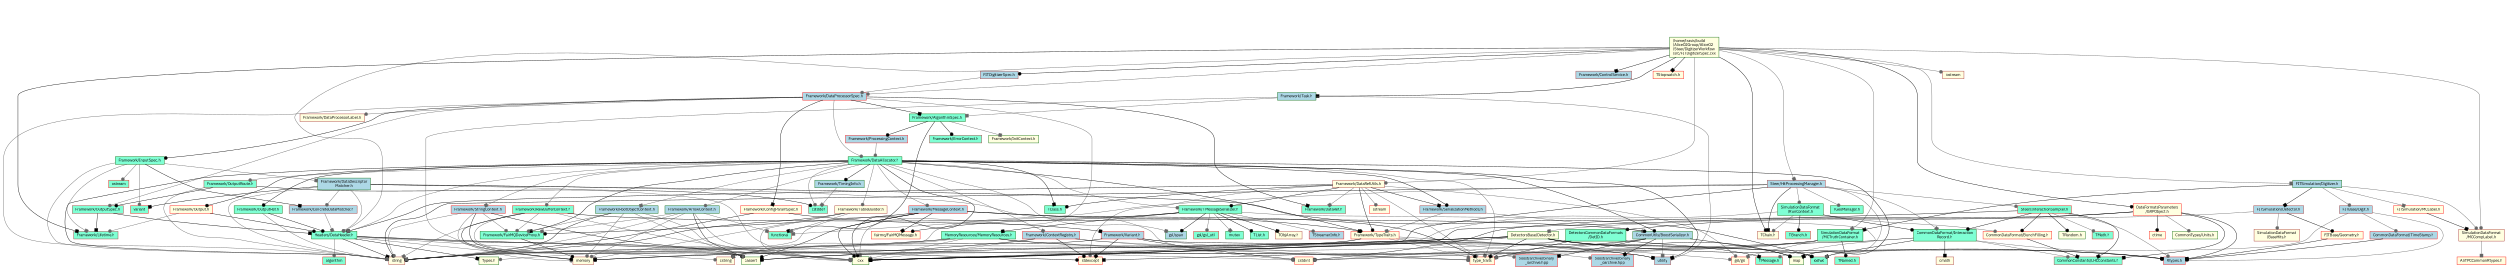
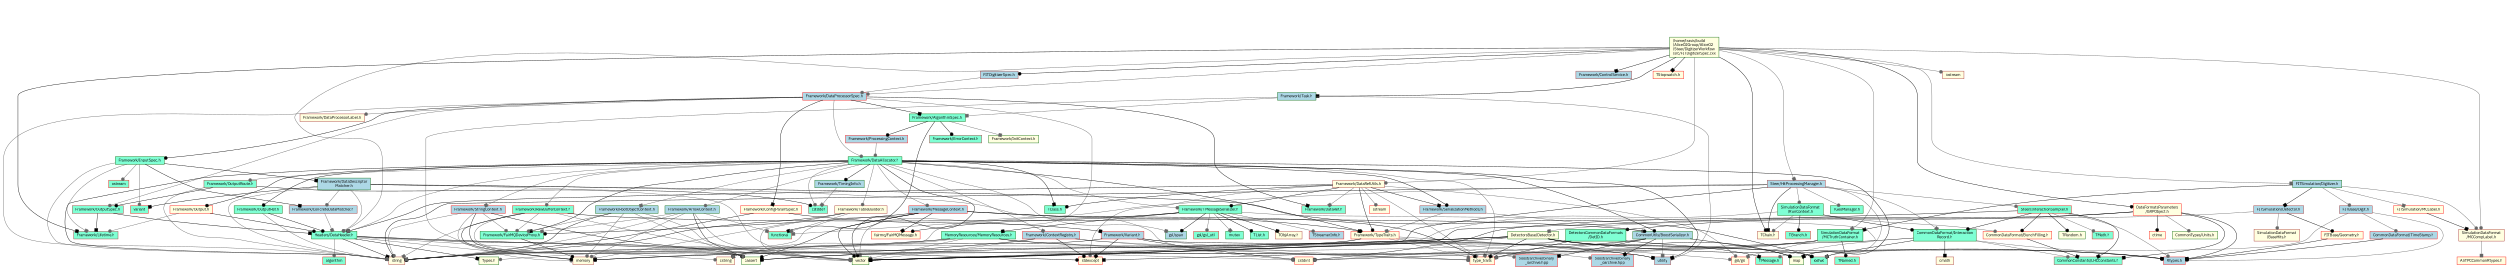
  digraph {
    fontname="IBM Plex Sans"
    node [color=red fillcolor=lightyellow fontname="IBM Plex Sans" fontsize=10 shape=record style=filled]
    edge [arrowhead=dot color=gray40 fontname="IBM Plex Sans" fontsize=10 labelfontname=Helvetica labelfontsize=10 style=solid]
    n1 [color=darkgreen fontcolor=black height=0.2 label="/home/travis/build\l/AliceO2Group/AliceO2\l/Steer/DigitizerWorkflow\l/src/FITDigitizerSpec.cxx" width=0.4]
    n2 [color=brown fillcolor=lightblue height=0.2 label="FITDigitizerSpec.h" width=0.4]
    n3 [fillcolor=lightblue height=0.2 label="Framework/DataProcessorSpec.h" width=0.4]
    n4 [color=darkgreen fillcolor=aquamarine height=0.2 label="Headers/DataHeader.h" width=0.4]
    n5 [color=brown fillcolor=aquamarine height=0.2 label="Framework/Lifetime.h" width=0.4]
    n6 [color=brown fillcolor=lightblue height=0.2 label="Framework/ControlService.h" width=0.4]
    n7 [color=brown height=0.2 label="Framework/DataRefUtils.h" width=0.4]
    n8 [height=0.2 label="TStopwatch.h" width=0.4]
    n9 [color=brown fillcolor=lightblue height=0.2 label="Steer/HitProcessingManager.h" width=0.4]
    n10 [color=brown height=0.2 label="TChain.h" width=0.4]
    n11 [color=darkgreen fillcolor=lightblue height=0.2 label="FITSimulation/Digitizer.h" width=0.4]
    n12 [color=darkgreen fillcolor=aquamarine height=0.2 label="SimulationDataFormat\l/MCTruthContainer.h" width=0.4]
    n13 [color=brown height=0.2 label="SimulationDataFormat\l/MCCompLabel.h" width=0.4]
    n14 [color=darkgreen fillcolor=lightblue height=0.2 label="Framework/Task.h" width=0.4]
    n15 [color=brown height=0.2 label=iostream width=0.4]
    n16 [height=0.2 label="DataFormatsParameters\l/GRPObject.h" width=0.4]
    n17 [color=darkgreen fillcolor=aquamarine height=0.2 label="Framework/AlgorithmSpec.h" width=0.4]
    n18 [color=darkgreen fillcolor=aquamarine height=0.2 label="Framework/DataAllocator.h" width=0.4]
    n19 [color=brown height=0.2 label=string width=0.4]
-   n20 [color=darkgreen height=0.2 label=cxx width=0.4]
+   n20 [color=darkgreen height=0.2 label=vector width=0.4]
    n21 [color=brown fillcolor=aquamarine height=0.2 label="Framework/OutputSpec.h" width=0.4]
    n22 [height=0.2 label="Framework/ConfigParamSpec.h" width=0.4]
    n23 [color=brown height=0.2 label="Framework/DataProcessorLabel.h" width=0.4]
    n24 [color=brown fillcolor=aquamarine height=0.2 label="Framework/DataRef.h" width=0.4]
    n25 [color=darkgreen fillcolor=aquamarine height=0.2 label="Framework/InputSpec.h" width=0.4]
    n26 [height=0.2 label=stdexcept width=0.4]
    n27 [color=darkgreen height=0.2 label=cassert width=0.4]
    n28 [color=brown height=0.2 label=memory width=0.4]
    n29 [height=0.2 label=cstdint width=0.4]
    n30 [color=brown height=0.2 label=cstring width=0.4]
    n31 [fillcolor=aquamarine height=0.2 label=algorithm width=0.4]
    n32 [color=darkgreen height=0.2 label="Types.h" width=0.4]
    n33 [height=0.2 label=type_traits width=0.4]
    n34 [height=0.2 label="Framework/TypeTraits.h" width=0.4]
    n35 [color=darkgreen fillcolor=aquamarine height=0.2 label="Framework/TMessageSerializer.h" width=0.4]
    n36 [color=brown fillcolor=lightblue height=0.2 label="Framework/SerializationMethods.h" width=0.4]
    n37 [color=darkgreen fillcolor=aquamarine height=0.2 label="TClass.h" width=0.4]
    n38 [height=0.2 label="gsl/gsl" width=0.4]
    n39 [height=0.2 label=sstream width=0.4]
    n40 [fillcolor=aquamarine height=0.2 label=functional width=0.4]
    n41 [color=darkgreen height=0.2 label=map width=0.4]
    n42 [color=darkgreen fillcolor=aquamarine height=0.2 label="CommonDataFormat/Interaction\lRecord.h" width=0.4]
    n43 [color=darkgreen fillcolor=aquamarine height=0.2 label="SimulationDataFormat\l/RunContext.h" width=0.4]
    n44 [fillcolor=aquamarine height=0.2 label="Steer/InteractionSampler.h" width=0.4]
    n45 [color=darkgreen fillcolor=aquamarine height=0.2 label="TGeoManager.h" width=0.4]
    n46 [color=brown fillcolor=lightblue height=0.2 label="FITBase/Digit.h" width=0.4]
    n47 [color=brown fillcolor=lightblue height=0.2 label="FITSimulation/Detector.h" width=0.4]
    n48 [height=0.2 label="FITSimulation/MCLabel.h" width=0.4]
    n49 [fillcolor=aquamarine height=0.2 label="TNamed.h" width=0.4]
    n50 [height=0.2 label="AliTPCCommonRtypes.h" width=0.4]
    n51 [color=brown fillcolor=lightblue height=0.2 label=utility width=0.4]
    n52 [fillcolor=lightblue height=0.2 label="Rtypes.h" width=0.4]
    n53 [color=brown fillcolor=aquamarine height=0.2 label="CommonConstants/LHCConstants.h" width=0.4]
    n54 [height=0.2 label=ctime width=0.4]
    n55 [color=darkgreen height=0.2 label="CommonTypes/Units.h" width=0.4]
    n56 [color=darkgreen fillcolor=aquamarine height=0.2 label="DetectorsCommonDataFormats\l/DetID.h" width=0.4]
    n57 [fillcolor=lightblue height=0.2 label="Framework/ProcessingContext.h" width=0.4]
    n58 [color=brown fillcolor=aquamarine height=0.2 label="Framework/ErrorContext.h" width=0.4]
    n59 [color=darkgreen height=0.2 label="Framework/InitContext.h" width=0.4]
    n60 [fillcolor=lightblue height=0.2 label="Framework/ContextRegistry.h" width=0.4]
    n61 [fillcolor=lightblue height=0.2 label="Framework/MessageContext.h" width=0.4]
    n62 [color=darkgreen fillcolor=aquamarine height=0.2 label="Framework/FairMQDeviceProxy.h" width=0.4]
    n63 [color=darkgreen fillcolor=lightblue height=0.2 label="Framework/RootObjectContext.h" width=0.4]
    n64 [fillcolor=lightblue height=0.2 label="Framework/StringContext.h" width=0.4]
    n65 [color=darkgreen fillcolor=lightblue height=0.2 label="Framework/ArrowContext.h" width=0.4]
    n66 [fillcolor=aquamarine height=0.2 label="Framework/RawBufferContext.h" width=0.4]
    n67 [color=darkgreen fillcolor=lightblue height=0.2 label="CommonUtils/BoostSerializer.h" width=0.4]
    n68 [height=0.2 label="Framework/Output.h" width=0.4]
    n69 [color=darkgreen fillcolor=aquamarine height=0.2 label="Framework/OutputRef.h" width=0.4]
    n70 [color=brown fillcolor=aquamarine height=0.2 label="Framework/OutputRoute.h" width=0.4]
    n71 [color=brown fillcolor=aquamarine height=0.2 label=cstddef width=0.4]
    n72 [color=darkgreen fillcolor=lightblue height=0.2 label="Framework/TimingInfo.h" width=0.4]
    n73 [color=darkgreen fillcolor=lightblue height=0.2 label="gsl/span" width=0.4]
    n74 [color=brown height=0.2 label="Framework/TableBuilder.h" width=0.4]
    n75 [fillcolor=lightblue height=0.2 label="Framework/Variant.h" width=0.4]
    n76 [color=brown fillcolor=lightblue height=0.2 label="Framework/ConcreteDataMatcher.h" width=0.4]
    n77 [color=darkgreen fillcolor=lightblue height=0.2 label="Framework/DataDescriptor\lMatcher.h" width=0.4]
    n78 [fillcolor=aquamarine height=0.2 label=variant width=0.4]
    n79 [fillcolor=aquamarine height=0.2 label=ostream width=0.4]
    n80 [height=0.2 label="fairmq/FairMQMessage.h" width=0.4]
    n81 [fillcolor=lightblue height=0.2 label="boost/archive/binary\l_iarchive.hpp" width=0.4]
    n82 [fillcolor=lightblue height=0.2 label="boost/archive/binary\l_oarchive.hpp" width=0.4]
    n83 [color=darkgreen fillcolor=aquamarine height=0.2 label="TList.h" width=0.4]
    n84 [fillcolor=aquamarine height=0.2 label="TMessage.h" width=0.4]
    n85 [color=brown height=0.2 label="TObjArray.h" width=0.4]
    n86 [fillcolor=lightblue height=0.2 label="TStreamerInfo.h" width=0.4]
    n87 [fillcolor=aquamarine height=0.2 label="gsl/gsl_util" width=0.4]
    n88 [color=darkgreen fillcolor=aquamarine height=0.2 label=mutex width=0.4]
    n89 [color=darkgreen fillcolor=aquamarine height=0.2 label="MemoryResources/MemoryResources.h" width=0.4]
    n90 [color=brown fillcolor=aquamarine height=0.2 label=iosfwd width=0.4]
    n91 [color=brown height=0.2 label=cmath width=0.4]
    n92 [fillcolor=aquamarine height=0.2 label="TBranch.h" width=0.4]
    n93 [height=0.2 label="CommonDataFormat/BunchFilling.h" width=0.4]
    n94 [fillcolor=aquamarine height=0.2 label="TMath.h" width=0.4]
    n95 [color=darkgreen height=0.2 label="TRandom.h" width=0.4]
    n96 [fillcolor=lightblue height=0.2 label="CommonDataFormat/TimeStamp.h" width=0.4]
    n97 [color=brown height=0.2 label="SimulationDataFormat\l/BaseHits.h" width=0.4]
    n98 [color=darkgreen height=0.2 label="DetectorsBase/Detector.h" width=0.4]
    n99 [height=0.2 label="FITBase/Geometry.h" width=0.4]
    n1 -> n2 [color=black]
    n1 -> n3
    n1 -> n4
    n1 -> n5 [arrowhead=box color=black]
    n1 -> n6 [arrowhead=box color=black]
    n1 -> n7
    n1 -> n8 [arrowhead=box color=black]
    n1 -> n9 [arrowhead=box]
    n1 -> n10 [color=black]
    n1 -> n11 [arrowhead=box]
    n1 -> n12 [arrowhead=box]
    n1 -> n13
    n1 -> n14 [arrowhead=box color=black]
    n1 -> n15
    n1 -> n16 [color=black]
    n2 -> n3
    n3 -> n17 [arrowhead=box color=black]
    n3 -> n18
    n3 -> n19 [arrowhead=box]
    n3 -> n20 [arrowhead=box]
    n3 -> n21
    n3 -> n22 [arrowhead=box color=black]
    n3 -> n23
    n3 -> n24 [arrowhead=box color=black]
    n3 -> n25 [color=black]
    n4 -> n19 [arrowhead=box color=black]
    n4 -> n26 [color=black]
    n4 -> n27 [color=black]
    n4 -> n28
    n4 -> n29
    n4 -> n30
    n4 -> n31
    n4 -> n32 [arrowhead=box color=black]
    n7 -> n4 [arrowhead=box color=black]
    n7 -> n24 [arrowhead=box]
    n7 -> n26
    n7 -> n33 [arrowhead=box]
    n7 -> n34 [color=black]
    n7 -> n35 [color=black]
    n7 -> n36 [arrowhead=box color=black]
    n7 -> n37 [color=black]
    n7 -> n38
    n7 -> n39
    n9 -> n10 [arrowhead=box color=black]
    n9 -> n19 [color=black]
    n9 -> n20 [arrowhead=box color=black]
    n9 -> n40 [arrowhead=box]
    n9 -> n41 [arrowhead=box]
    n9 -> n42 [arrowhead=box]
    n9 -> n43
    n9 -> n44
    n9 -> n45
    n11 -> n12 [arrowhead=box color=black]
    n11 -> n13
    n11 -> n46
    n11 -> n47 [arrowhead=box color=black]
    n11 -> n48 [arrowhead=box]
    n12 -> n26 [arrowhead=box color=black]
    n12 -> n27 [arrowhead=box]
    n12 -> n33
    n12 -> n38 [arrowhead=box]
    n12 -> n49 [color=black]
    n13 -> n50 [arrowhead=box]
    n14 -> n17 [arrowhead=box]
    n14 -> n28
    n14 -> n51 [arrowhead=box]
    n16 -> n29 [color=black]
    n16 -> n52 [arrowhead=box color=black]
    n16 -> n53 [arrowhead=box color=black]
    n16 -> n54 [color=black]
    n16 -> n55
    n16 -> n56 [color=black]
    n17 -> n40 [arrowhead=box color=black]
    n17 -> n57 [color=black]
    n17 -> n58 [color=black]
    n17 -> n59 [arrowhead=box]
    n18 -> n4 [arrowhead=box]
    n18 -> n19 [arrowhead=box color=black]
    n18 -> n20 [color=black]
    n18 -> n33 [arrowhead=box]
    n18 -> n34 [color=black]
    n18 -> n35
    n18 -> n36 [color=black]
    n18 -> n37 [arrowhead=box color=black]
    n18 -> n41 [arrowhead=box color=black]
    n18 -> n51 [arrowhead=box color=black]
    n18 -> n60 [arrowhead=box]
    n18 -> n61
    n18 -> n62 [arrowhead=box color=black]
    n18 -> n63 [arrowhead=box]
    n18 -> n64 [arrowhead=box]
    n18 -> n65
    n18 -> n66
    n18 -> n67 [color=black]
    n18 -> n68 [color=black]
    n18 -> n69 [color=black]
    n18 -> n70
    n18 -> n71
    n18 -> n72 [color=black]
    n18 -> n73 [arrowhead=box]
    n18 -> n74
    n21 -> n4 [arrowhead=box color=black]
    n21 -> n5 [arrowhead=box color=black]
    n22 -> n19 [color=black]
    n22 -> n75 [arrowhead=box color=black]
    n25 -> n5 [arrowhead=box]
    n25 -> n19
    n25 -> n76 [arrowhead=box color=black]
-   n25 -> n77 [arrowhead=box]
+   n25 -> n77 [arrowhead=box color=black]
    n25 -> n78
    n25 -> n79
    n34 -> n20 [color=black]
    n34 -> n28
    n34 -> n33
    n34 -> n38
    n34 -> n81
    n34 -> n82
    n35 -> n28
    n35 -> n73 [color=black]
    n35 -> n80 [color=black]
    n35 -> n83 [color=black]
    n35 -> n84
    n35 -> n85 [arrowhead=box color=black]
    n35 -> n86
    n35 -> n87
    n35 -> n88 [arrowhead=box]
    n35 -> n89 [arrowhead=box color=black]
    n36 -> n34 [arrowhead=box]
    n36 -> n67
    n42 -> n29 [color=black]
    n42 -> n52
    n42 -> n53
    n42 -> n90 [arrowhead=box color=black]
    n42 -> n91 [arrowhead=box color=black]
    n43 -> n10
    n43 -> n20 [arrowhead=box]
    n43 -> n42 [color=black]
    n43 -> n92 [color=black]
    n43 -> n93
    n44 -> n20 [color=black]
    n44 -> n42 [color=black]
    n44 -> n52
    n44 -> n53 [arrowhead=box color=black]
    n44 -> n93 [color=black]
    n44 -> n94
    n44 -> n95 [color=black]
    n46 -> n52
    n46 -> n90
    n46 -> n96
    n47 -> n97
    n47 -> n98 [arrowhead=box]
    n47 -> n99 [color=black]
    n48 -> n13 [arrowhead=box color=black]
    n56 -> n27 [arrowhead=box]
    n56 -> n29 [arrowhead=box]
    n56 -> n33 [color=black]
    n56 -> n52 [arrowhead=box color=black]
    n57 -> n18
    n60 -> n19 [arrowhead=box color=black]
    n60 -> n20 [arrowhead=box]
    n60 -> n26 [color=black]
    n60 -> n33
    n60 -> n51
    n61 -> n19
    n61 -> n20 [color=black]
    n61 -> n27 [color=black]
    n61 -> n33 [color=black]
    n61 -> n34 [arrowhead=box color=black]
    n61 -> n62 [color=black]
    n61 -> n80 [arrowhead=box color=black]
    n62 -> n28 [color=black]
    n63 -> n19 [color=black]
    n63 -> n20
    n63 -> n27
    n63 -> n28
    n63 -> n62
    n64 -> n19
    n64 -> n20 [arrowhead=box color=black]
    n64 -> n27 [color=black]
    n64 -> n28
    n64 -> n62
    n65 -> n19
    n65 -> n20
    n65 -> n27 [color=black]
    n65 -> n28
    n65 -> n40 [arrowhead=box]
    n65 -> n62 [arrowhead=box]
    n66 -> n19 [arrowhead=box]
    n66 -> n20 [arrowhead=box]
    n66 -> n27
    n66 -> n28 [color=black]
    n66 -> n62
    n66 -> n67 [color=black]
    n67 -> n20 [color=black]
    n67 -> n33 [arrowhead=box]
    n67 -> n41 [color=black]
    n67 -> n51 [arrowhead=box]
    n67 -> n81 [arrowhead=box color=black]
    n67 -> n82 [arrowhead=box color=black]
    n68 -> n4 [color=black]
    n68 -> n5
    n69 -> n4 [color=black]
    n69 -> n19
    n70 -> n19
    n70 -> n21 [color=black]
    n70 -> n71 [color=black]
    n72 -> n71 [arrowhead=box]
    n74 -> n19 [color=black]
    n74 -> n20
    n74 -> n28
    n74 -> n40 [arrowhead=box]
    n75 -> n26 [arrowhead=box color=black]
    n75 -> n29 [color=black]
    n75 -> n30 [arrowhead=box color=black]
    n75 -> n33 [arrowhead=box]
    n75 -> n90 [color=black]
    n76 -> n4 [arrowhead=box]
    n77 -> n4
    n77 -> n19
    n77 -> n20
    n77 -> n29 [arrowhead=box]
    n77 -> n76
    n77 -> n78 [arrowhead=box color=black]
    n77 -> n90 [color=black]
    n89 -> n19 [arrowhead=box color=black]
    n89 -> n20
    n89 -> n30 [arrowhead=box]
    n89 -> n32
    n89 -> n33
    n89 -> n51 [arrowhead=box color=black]
    n93 -> n53 [arrowhead=box color=black]
    n96 -> n52 [arrowhead=box color=black]
    n98 -> n19 [arrowhead=box]
    n98 -> n20 [arrowhead=box color=black]
    n98 -> n27 [arrowhead=box color=black]
    n98 -> n28 [arrowhead=box color=black]
    n98 -> n33 [arrowhead=box color=black]
    n98 -> n41 [color=black]
    n98 -> n52 [color=black]
    n98 -> n84 [arrowhead=box color=black]
    n99 -> n52 [color=black]
  }
